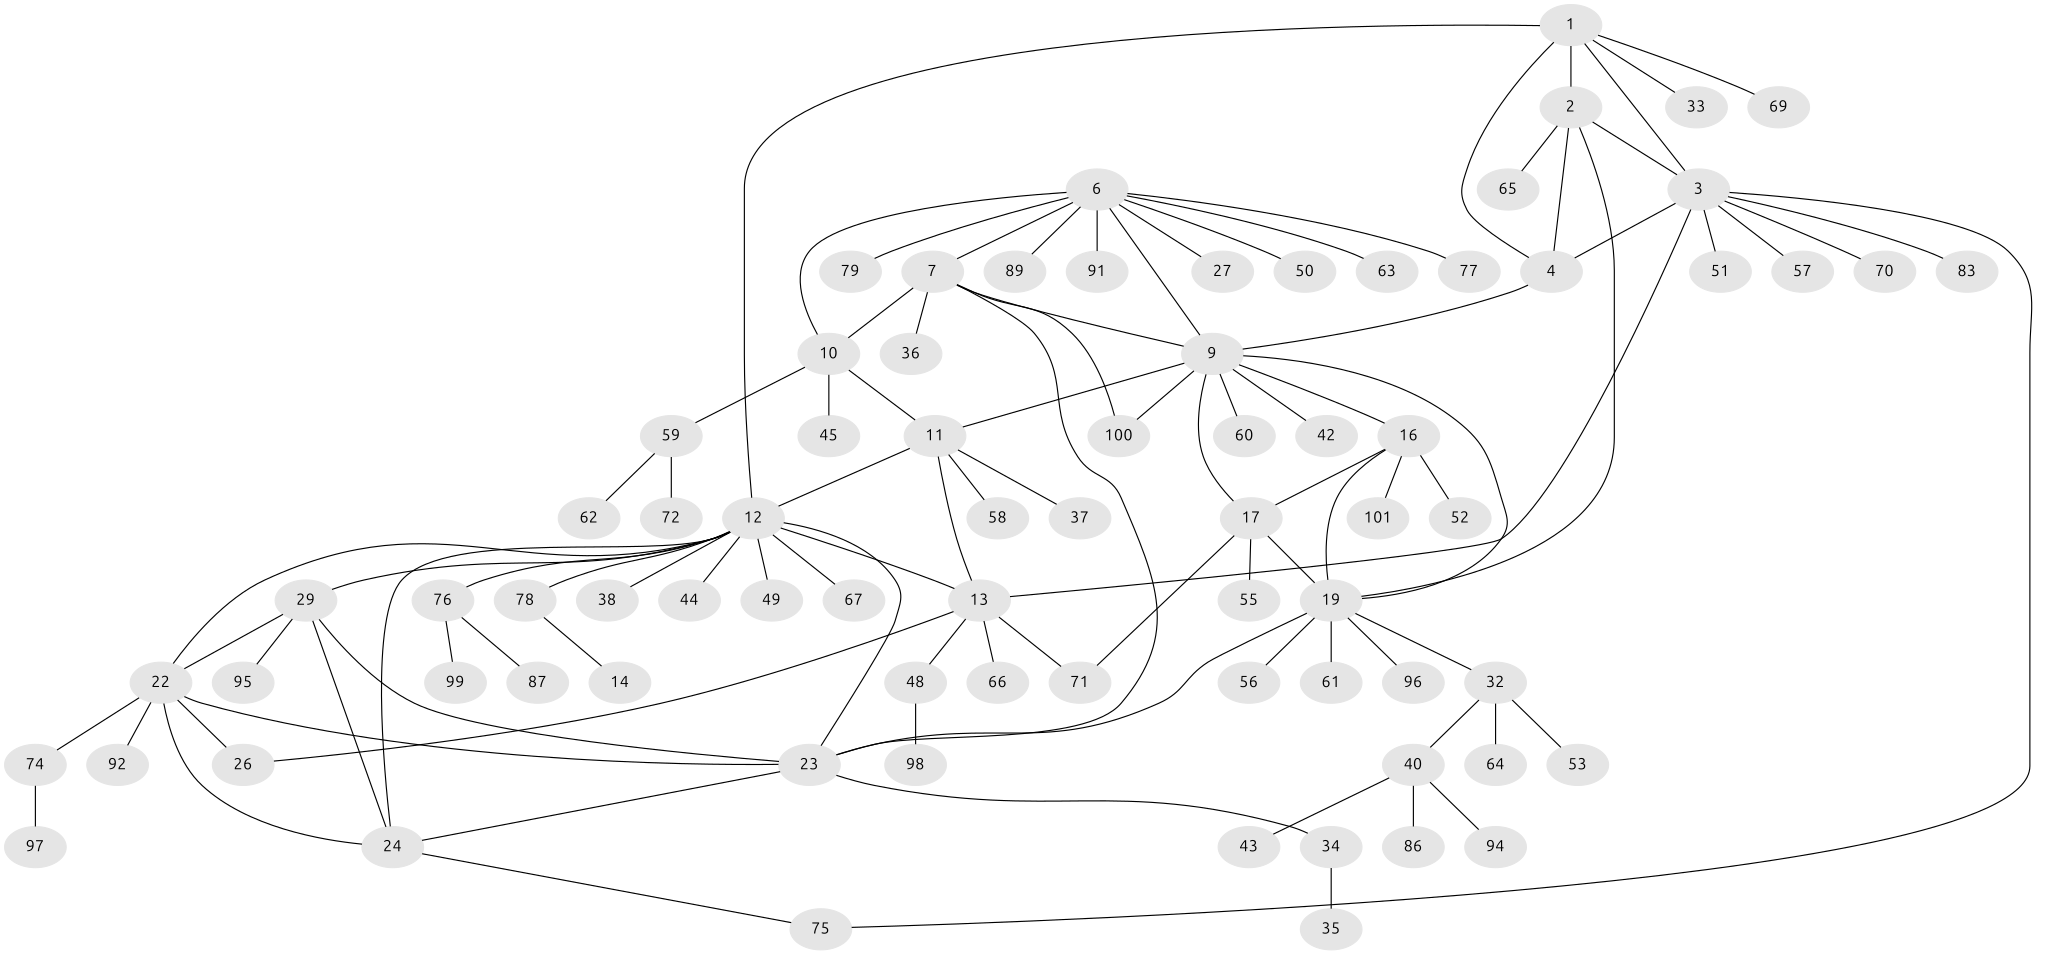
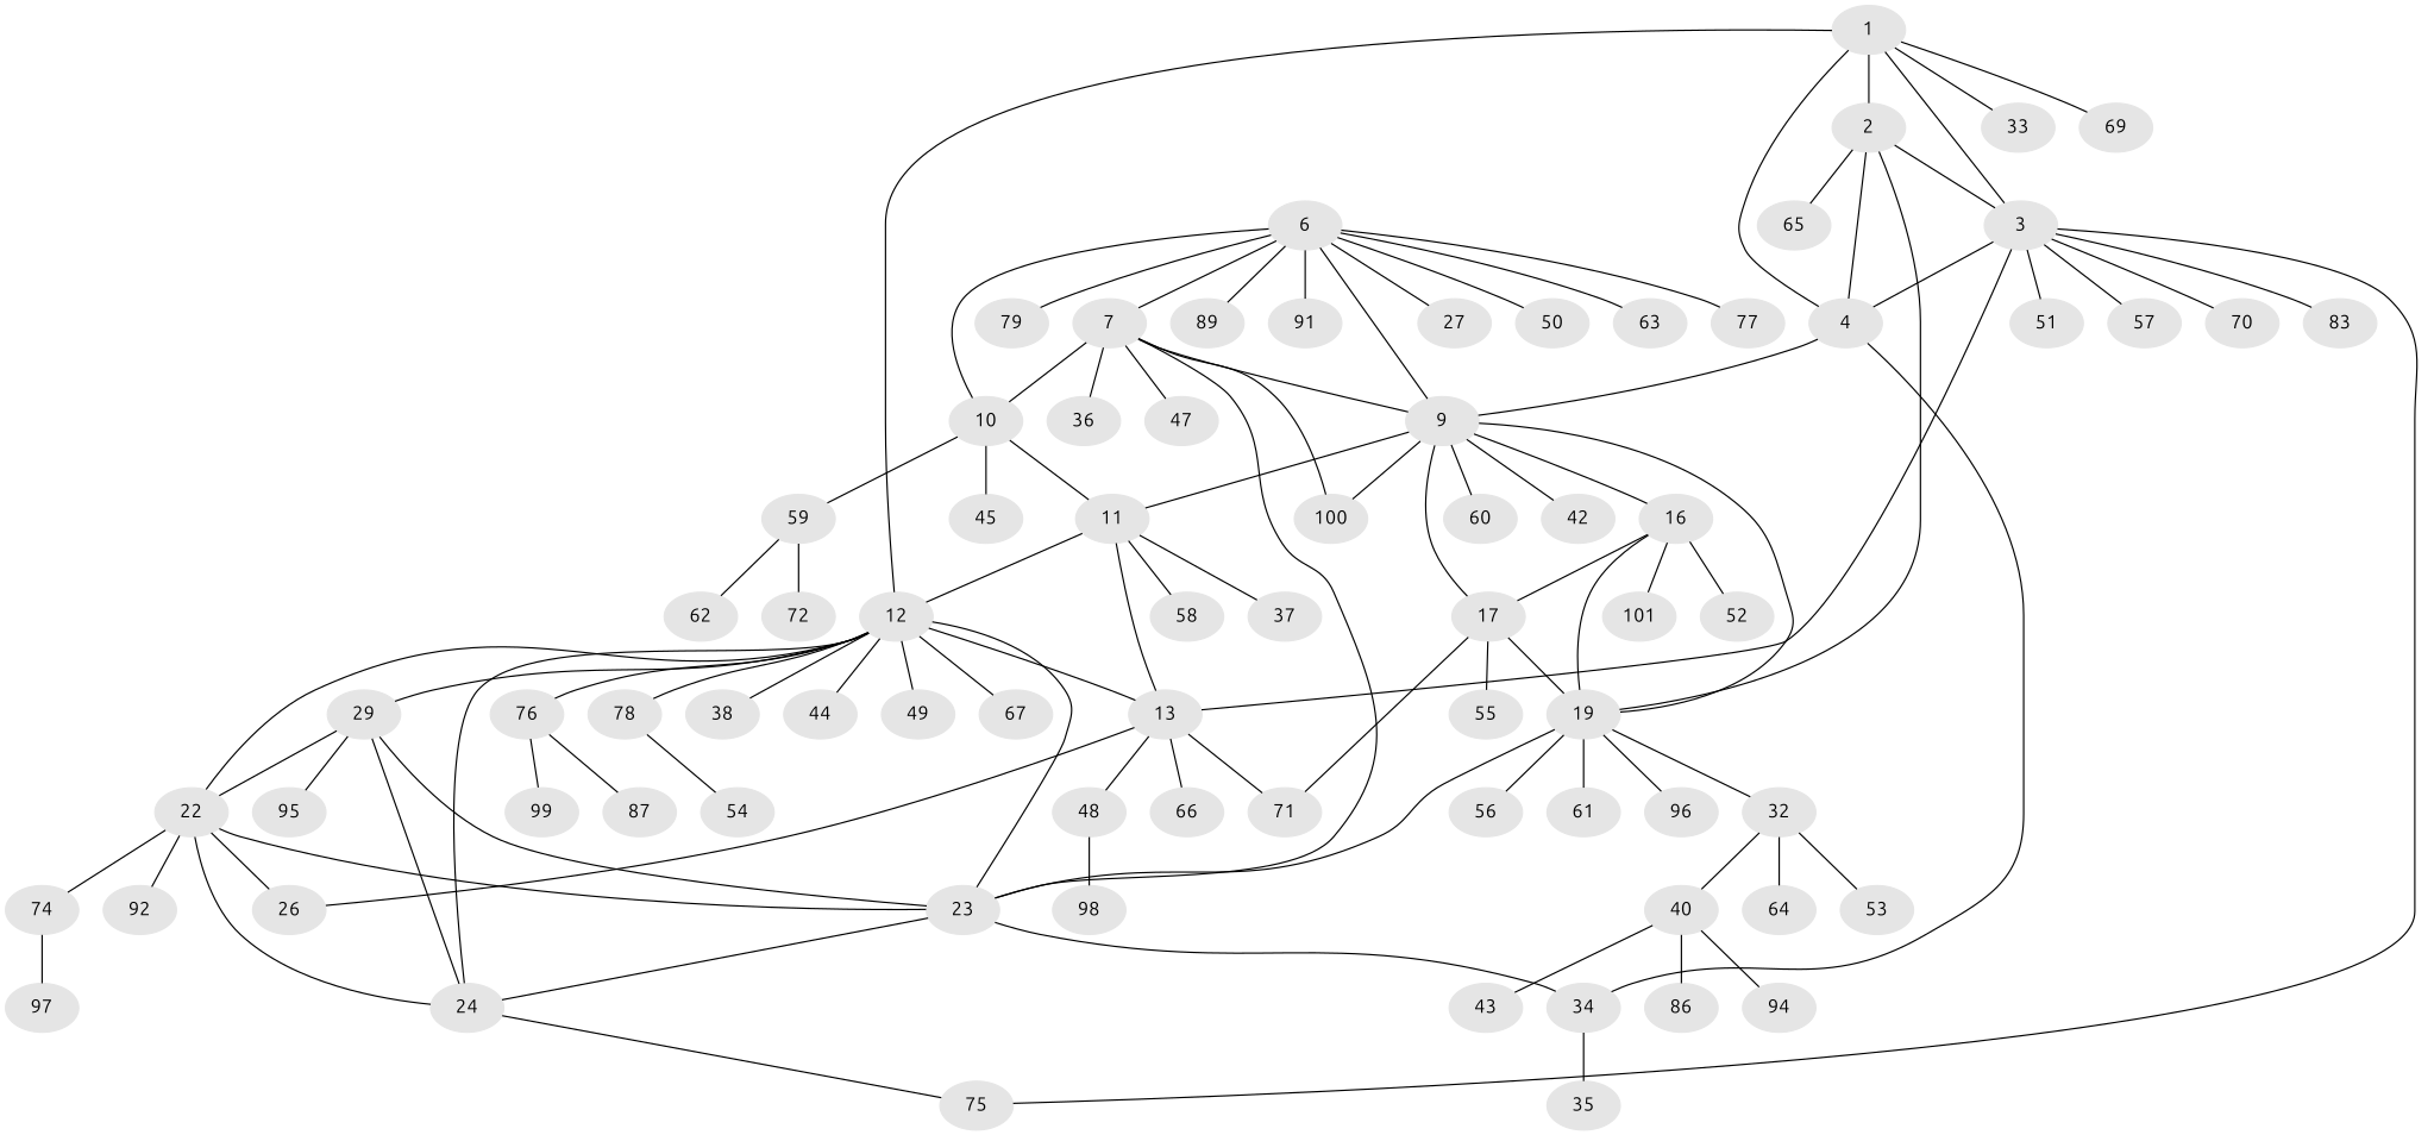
  graph {
    fontname=Ubuntu
    node [color=gray90 fontname=Ubuntu style=filled]
    edge [fontname=Ubuntu]
    1 [super="+5"]
    2 [super="+88"]
    3 [super="+46"]
    4 [super="+82"]
    12 [super="+25"]
    33
    69
    19 [super="+20"]
    65
    13 [super="+15"]
    51
    57 [super="+80"]
    70
    75
    83
    9 [super="+18"]
    34 [super="+41"]
    23 [super="+68"]
    n19 [label=29 super="+28"]
    22 [super="+29"]
    24
    n22 [label=38]
    44
    49
    67
    76
    78
    32 [super="+38"]
    56
    61 [super="+90"]
    96
    26 [super="+102"]
    48
    66
    71 [super="+84"]
    100
    11 [super="+14"]
    16
    17 [super="+81"]
    42
    60
    35
    6 [super="+31"]
    7 [super="+8"]
    10 [super="+30"]
    27
    50
    63
    77
    79
    89
    91
    36
+   47
    45
    59
    37
    58 [super="+93"]
    52
    101
    55
    62
    72
    95
    74
    92
    87
    99
-   54 [label=14]
+   54
    98
    40 [super="+73"]
    53
    64
    97
    43
    86
    94
    1 -- 2 [weight=2]
    1 -- 3 [weight=2]
    1 -- 4 [weight=2]
    1 -- 12
    1 -- 33
    1 -- 69
    2 -- 3
    2 -- 4
    2 -- 19
    2 -- 65
    3 -- 4
    3 -- 13
    3 -- 51
    3 -- 57
    3 -- 70
    3 -- 75
    3 -- 83
    4 -- 9
+   4 -- 34
    12 -- 13 [weight=2]
    12 -- 23
    12 -- n19
    12 -- 22
    12 -- 24
    12 -- n22
    12 -- 44
    12 -- 49
    12 -- 67
    12 -- 76
    12 -- 78
    19 -- 23
    19 -- 32
    19 -- 56
    19 -- 61
    19 -- 96
    13 -- 26
    13 -- 48
    13 -- 66
    13 -- 71
    9 -- 19 [weight=2]
    9 -- 100
    9 -- 11
    9 -- 16
    9 -- 17
    9 -- 42
    9 -- 60
    34 -- 35
    23 -- 34
    23 -- 24
    n19 -- 23
    n19 -- 22
    n19 -- 24
    n19 -- 95
    22 -- 23
    22 -- 24
    22 -- 26
    22 -- 74
    22 -- 92
    24 -- 75
    76 -- 87
    76 -- 99
    78 -- 54
    32 -- 40
    32 -- 53
    32 -- 64
    48 -- 98
    11 -- 12 [weight=2]
    11 -- 13 [weight=4]
    11 -- 37
    11 -- 58
    16 -- 19 [weight=2]
    16 -- 17
    16 -- 52
    16 -- 101
    17 -- 19 [weight=2]
    17 -- 71
    17 -- 55
    6 -- 9
    6 -- 7 [weight=2]
    6 -- 10
    6 -- 27
    6 -- 50
    6 -- 63
    6 -- 77
    6 -- 79
    6 -- 89
    6 -- 91
    7 -- 9 [weight=2]
    7 -- 23
    7 -- 100
    7 -- 10 [weight=2]
    7 -- 36
+   7 -- 47
    10 -- 11
    10 -- 45
    10 -- 59
    59 -- 62
    59 -- 72
    74 -- 97
    40 -- 43
    40 -- 86
    40 -- 94
  }
